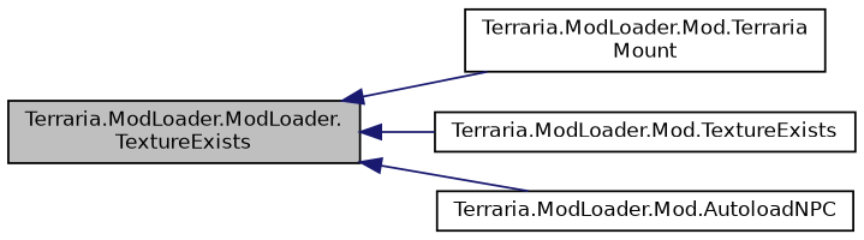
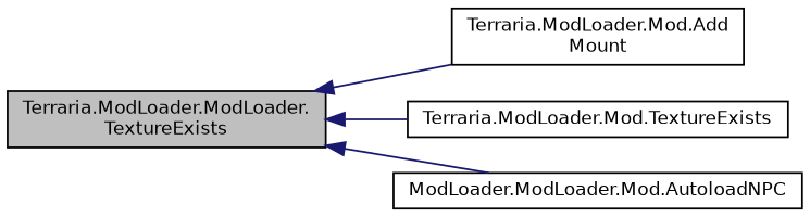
  digraph {
    rankdir=LR
    node [color=black fillcolor=white fontname=Helvetica fontsize=10 shape=record style=filled]
    edge [color=midnightblue dir=back fontname=Helvetica fontsize=10 labelfontname=Helvetica labelfontsize=10 style=solid]
    n1 [fillcolor=grey75 fontcolor=black height=0.2 label="Terraria.ModLoader.ModLoader.\lTextureExists" width=0.4]
-   n2 [height=0.2 label="Terraria.ModLoader.Mod.Terraria\lMount" width=0.4]
+   n2 [height=0.2 label="Terraria.ModLoader.Mod.Add\lMount" width=0.4]
    n3 [height=0.2 label="Terraria.ModLoader.Mod.TextureExists" width=0.4]
-   n4 [height=0.2 label="Terraria.ModLoader.Mod.AutoloadNPC" width=0.4]
+   n4 [height=0.2 label="ModLoader.ModLoader.Mod.AutoloadNPC" width=0.4]
    n1 -> n2
    n1 -> n3
    n1 -> n4
  }
